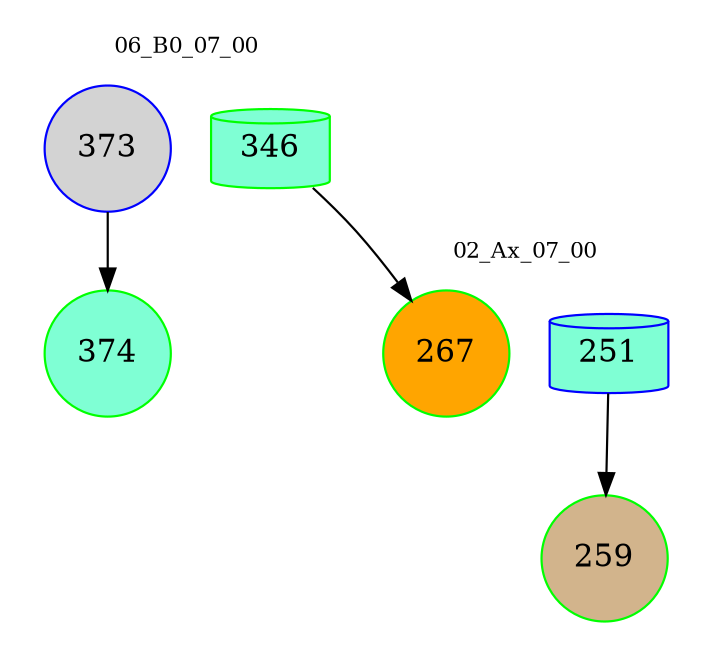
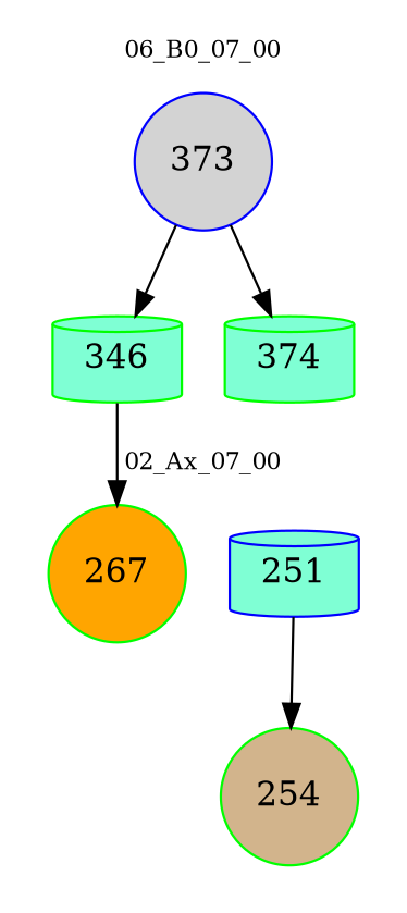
  digraph {
    node [color=green fillcolor=aquamarine shape=circle style=filled]
    edge [color=black]
    n1 [color=blue label=251 shape=cylinder]
    n2 [fillcolor=orange label=267]
-   n3 [fillcolor=tan label=259]
+   n3 [fillcolor=tan label=254]
    n4 [color=blue fillcolor=lightgrey label=373]
    n5 [label=346 shape=cylinder]
-   n6 [label=374]
+   n6 [label=374 shape=cylinder]
    subgraph cluster_1 {
      color=white
      fontsize=10
      label="02_Ax_07_00"
      n1
      n2
      n3
    }
    subgraph cluster_2 {
      color=white
      fontsize=10
      label="06_B0_07_00"
      n4
      n5
      n6
    }
    n1 -> n3
+   n4 -> n5
    n4 -> n6
    n5 -> n2
  }
